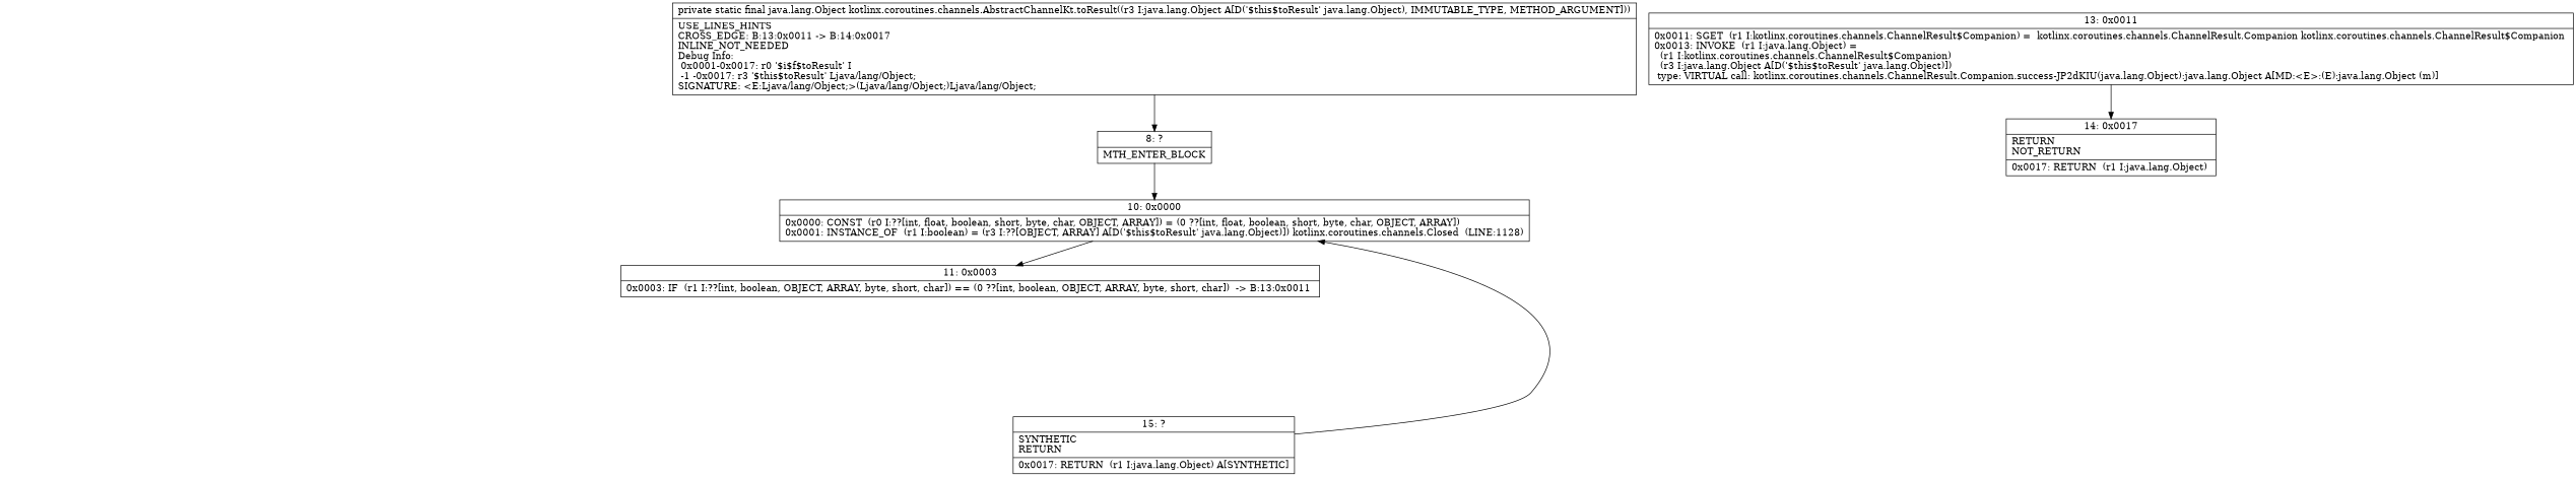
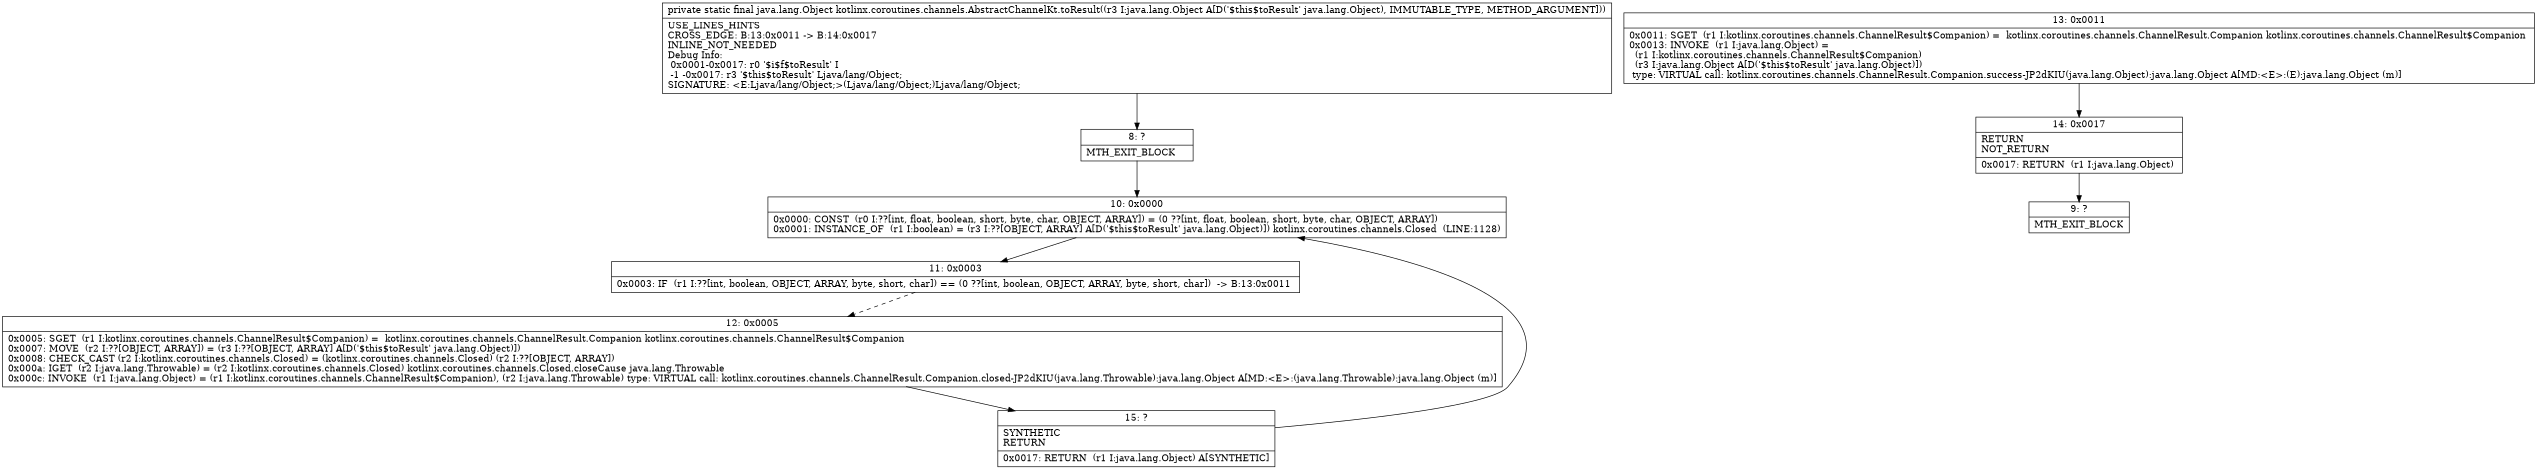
  digraph {
    node [shape=record]
-   n1 [label="{8\:\ ?|MTH_ENTER_BLOCK\l}"]
+   n1 [label="{8\:\ ?|MTH_EXIT_BLOCK\l}"]
    n2 [label="{10\:\ 0x0000|0x0000: CONST  (r0 I:??[int, float, boolean, short, byte, char, OBJECT, ARRAY]) = (0 ??[int, float, boolean, short, byte, char, OBJECT, ARRAY]) \l0x0001: INSTANCE_OF  (r1 I:boolean) = (r3 I:??[OBJECT, ARRAY] A[D('$this$toResult' java.lang.Object)]) kotlinx.coroutines.channels.Closed  (LINE:1128)\l}"]
    n3 [label="{11\:\ 0x0003|0x0003: IF  (r1 I:??[int, boolean, OBJECT, ARRAY, byte, short, char]) == (0 ??[int, boolean, OBJECT, ARRAY, byte, short, char])  \-\> B:13:0x0011 \l}"]
+   n4 [label="{12\:\ 0x0005|0x0005: SGET  (r1 I:kotlinx.coroutines.channels.ChannelResult$Companion) =  kotlinx.coroutines.channels.ChannelResult.Companion kotlinx.coroutines.channels.ChannelResult$Companion \l0x0007: MOVE  (r2 I:??[OBJECT, ARRAY]) = (r3 I:??[OBJECT, ARRAY] A[D('$this$toResult' java.lang.Object)]) \l0x0008: CHECK_CAST (r2 I:kotlinx.coroutines.channels.Closed) = (kotlinx.coroutines.channels.Closed) (r2 I:??[OBJECT, ARRAY]) \l0x000a: IGET  (r2 I:java.lang.Throwable) = (r2 I:kotlinx.coroutines.channels.Closed) kotlinx.coroutines.channels.Closed.closeCause java.lang.Throwable \l0x000c: INVOKE  (r1 I:java.lang.Object) = (r1 I:kotlinx.coroutines.channels.ChannelResult$Companion), (r2 I:java.lang.Throwable) type: VIRTUAL call: kotlinx.coroutines.channels.ChannelResult.Companion.closed\-JP2dKIU(java.lang.Throwable):java.lang.Object A[MD:\<E\>:(java.lang.Throwable):java.lang.Object (m)]\l}"]
    n5 [label="{15\:\ ?|SYNTHETIC\lRETURN\l|0x0017: RETURN  (r1 I:java.lang.Object) A[SYNTHETIC]\l}"]
    n6 [label="{13\:\ 0x0011|0x0011: SGET  (r1 I:kotlinx.coroutines.channels.ChannelResult$Companion) =  kotlinx.coroutines.channels.ChannelResult.Companion kotlinx.coroutines.channels.ChannelResult$Companion \l0x0013: INVOKE  (r1 I:java.lang.Object) = \l  (r1 I:kotlinx.coroutines.channels.ChannelResult$Companion)\l  (r3 I:java.lang.Object A[D('$this$toResult' java.lang.Object)])\l type: VIRTUAL call: kotlinx.coroutines.channels.ChannelResult.Companion.success\-JP2dKIU(java.lang.Object):java.lang.Object A[MD:\<E\>:(E):java.lang.Object (m)]\l}"]
    n7 [label="{14\:\ 0x0017|RETURN\lNOT_RETURN\l|0x0017: RETURN  (r1 I:java.lang.Object) \l}"]
+   n8 [label="{9\:\ ?|MTH_EXIT_BLOCK\l}"]
    n9 [label="{private static final java.lang.Object kotlinx.coroutines.channels.AbstractChannelKt.toResult((r3 I:java.lang.Object A[D('$this$toResult' java.lang.Object), IMMUTABLE_TYPE, METHOD_ARGUMENT]))  | USE_LINES_HINTS\lCROSS_EDGE: B:13:0x0011 \-\> B:14:0x0017\lINLINE_NOT_NEEDED\lDebug Info:\l  0x0001\-0x0017: r0 '$i$f$toResult' I\l  \-1 \-0x0017: r3 '$this$toResult' Ljava\/lang\/Object;\lSIGNATURE: \<E:Ljava\/lang\/Object;\>(Ljava\/lang\/Object;)Ljava\/lang\/Object;\l}"]
    n1 -> n2
    n2 -> n3
+   n3 -> n4 [style=dashed]
+   n4 -> n5
    n5 -> n2
    n6 -> n7
+   n7 -> n8
    n9 -> n1
  }
